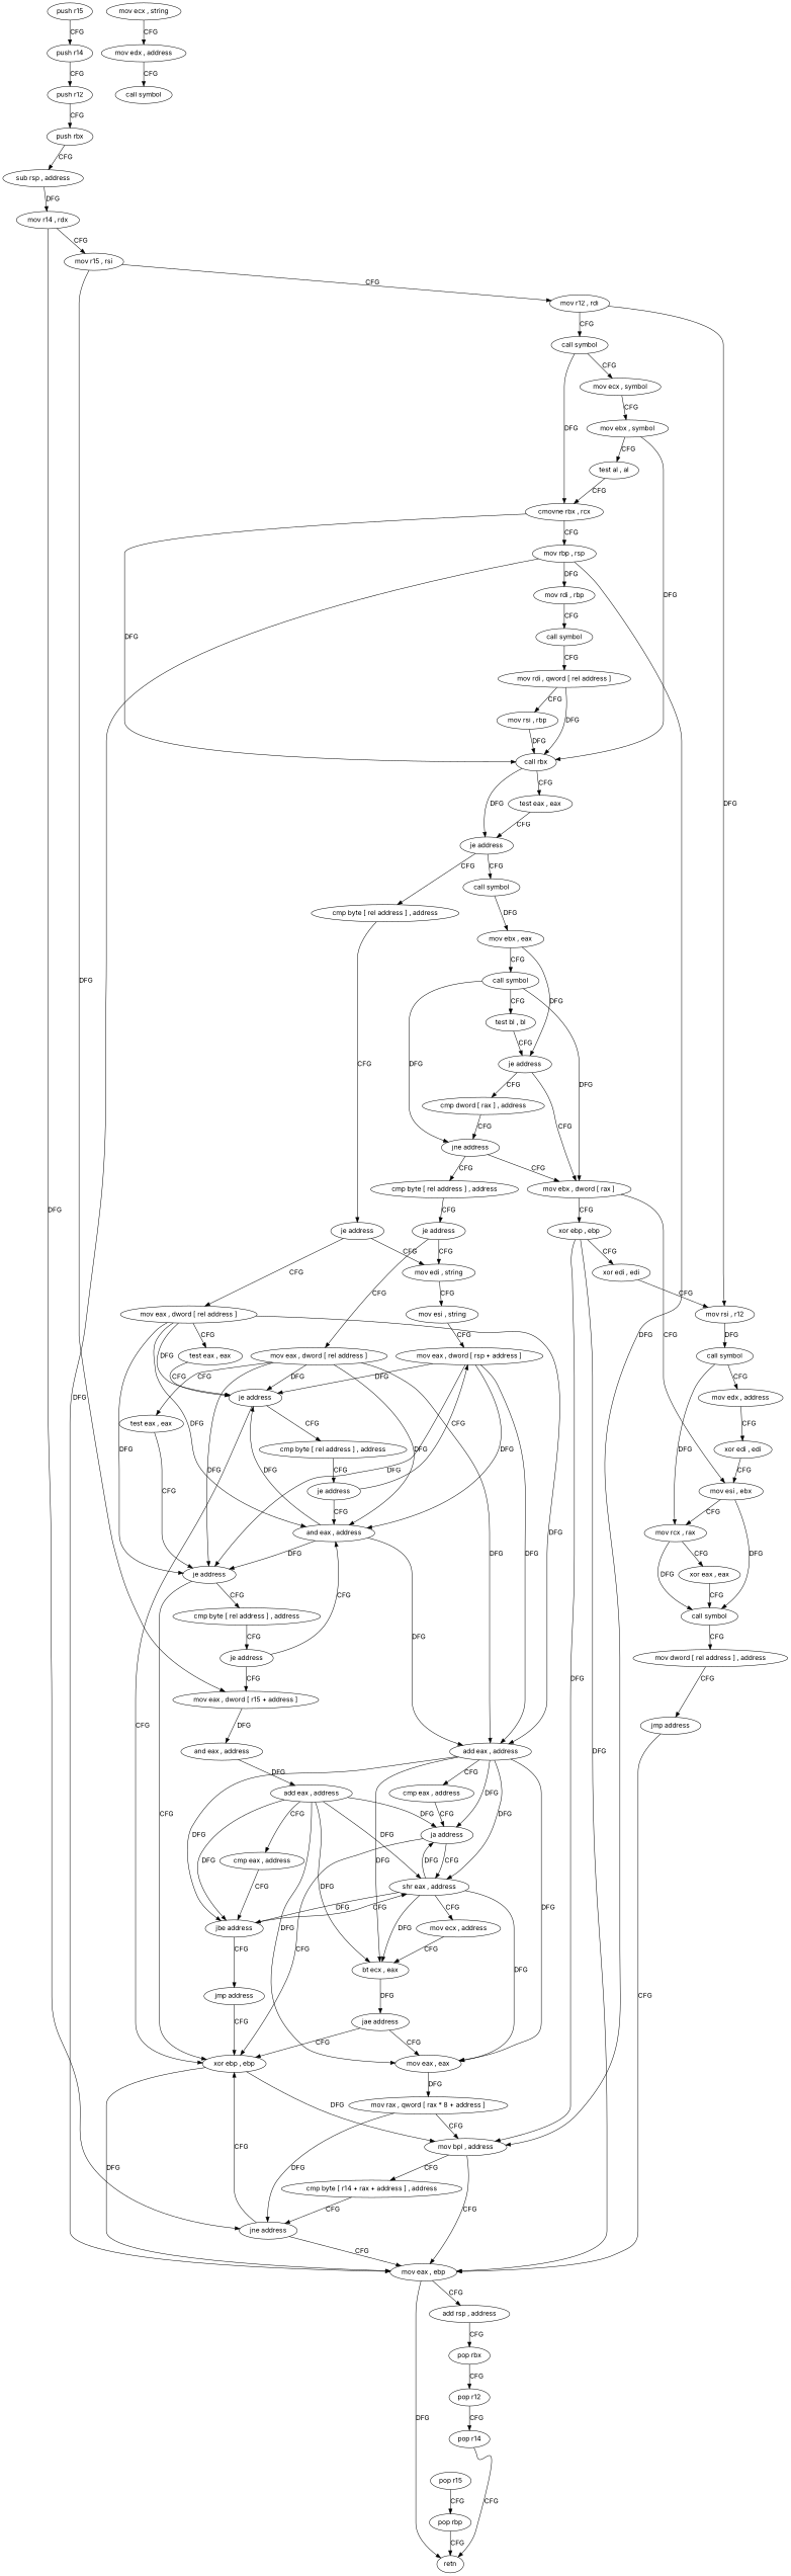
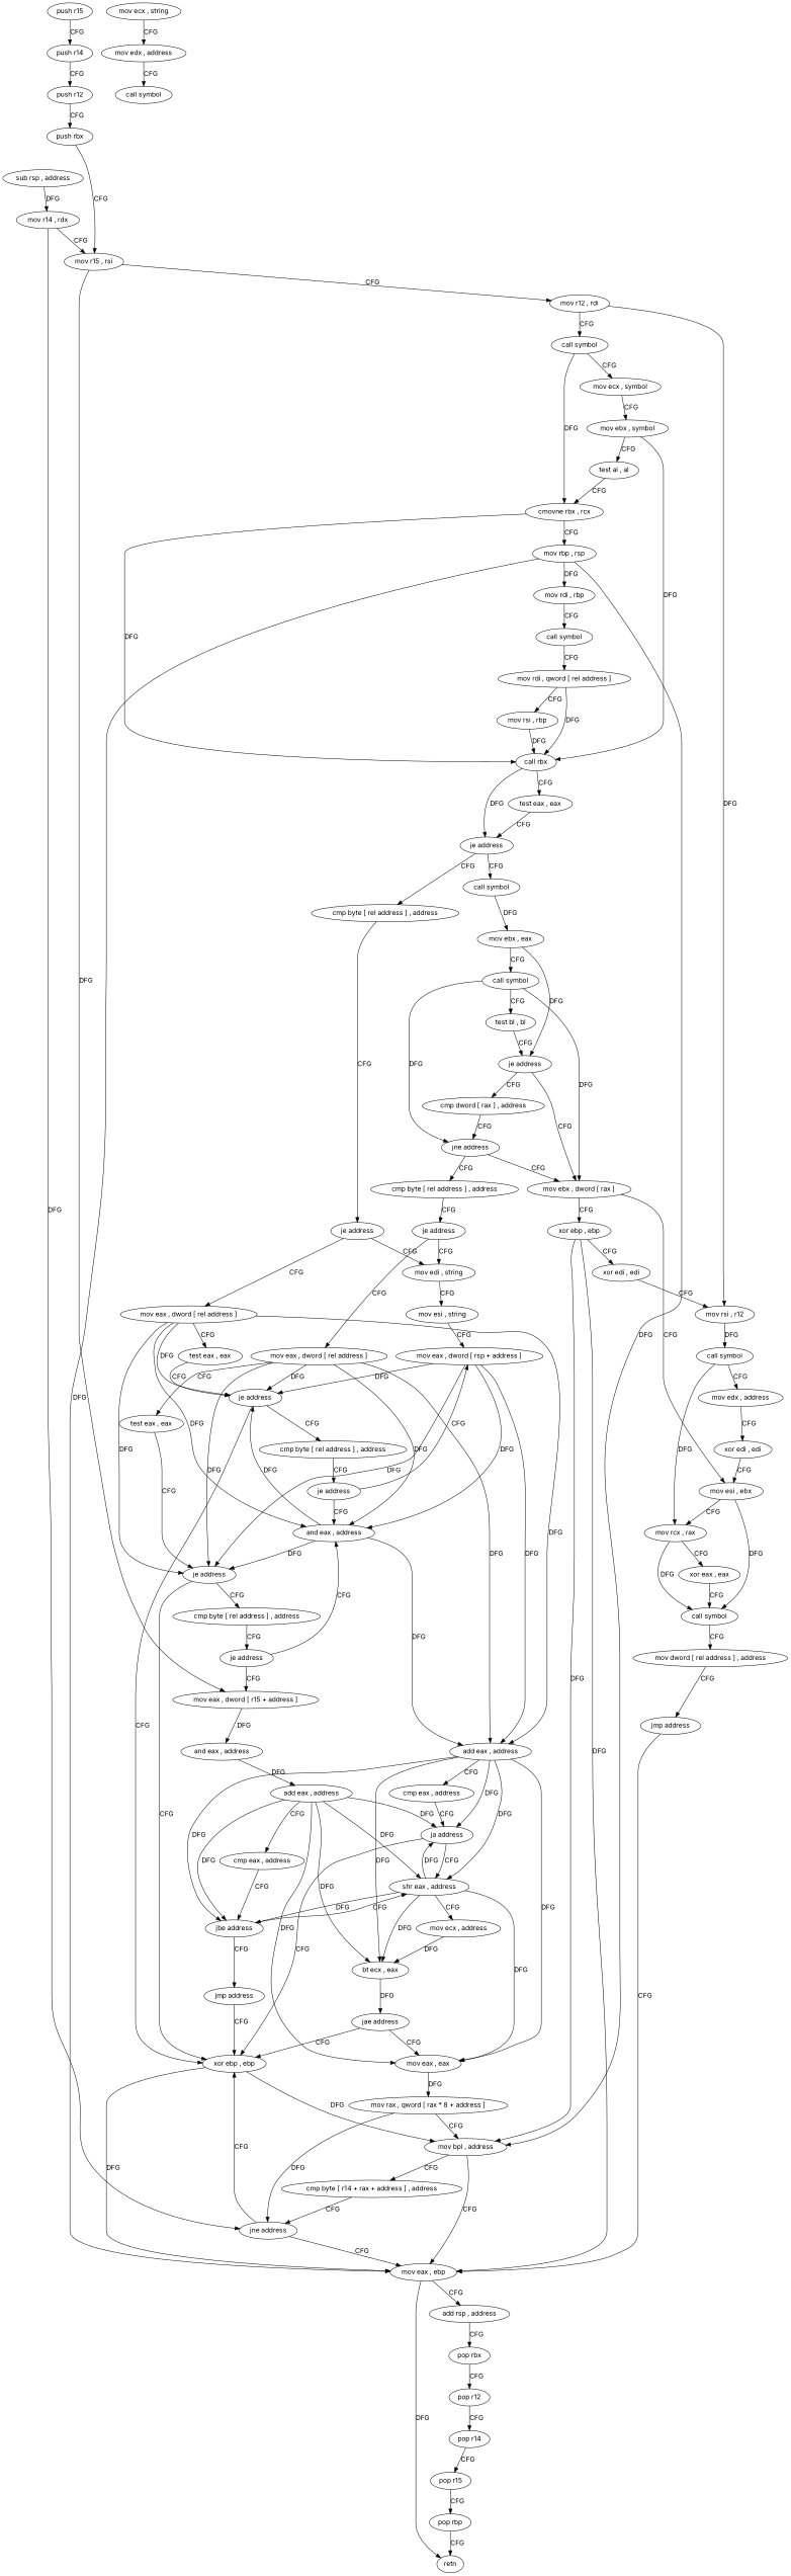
  digraph {
    fontname=Inter
    node [fontname=Inter]
    edge [fontname=Inter]
    n1 [label="push r15"]
    n2 [label="push r14"]
    n3 [label="push r12"]
    n4 [label="push rbx"]
    n5 [label="sub rsp , address"]
    n6 [label="mov r14 , rdx"]
    n7 [label="mov r15 , rsi"]
    n8 [label="jne address"]
    n9 [label="mov r12 , rdi"]
    n10 [label="mov eax , dword [ r15 + address ]"]
    n11 [label="mov eax , ebp"]
    n12 [label="xor ebp , ebp"]
    n13 [label="call symbol"]
    n14 [label="mov rsi , r12"]
    n15 [label="and eax , address"]
    n16 [label="mov ecx , symbol"]
    n17 [label="cmovne rbx , rcx"]
    n18 [label="call symbol"]
    n19 [label="mov ebx , symbol"]
    n20 [label="call rbx"]
    n21 [label="mov rbp , rsp"]
    n22 [label="test al , al"]
    n23 [label="test eax , eax"]
    n24 [label="je address"]
    n25 [label="mov rdi , rbp"]
    n26 [label="mov bpl , address"]
    n27 [label="call symbol"]
    n28 [label="add rsp , address"]
    n29 [label=retn]
    n30 [label="cmp byte [ r14 + rax + address ] , address"]
    n31 [label="mov rdi , qword [ rel address ]"]
    n32 [label="mov rsi , rbp"]
    n33 [label="cmp byte [ rel address ] , address"]
    n34 [label="call symbol"]
    n35 [label="je address"]
    n36 [label="mov ebx , eax"]
    n37 [label="mov edi , string"]
    n38 [label="mov eax , dword [ rel address ]"]
    n39 [label="call symbol"]
    n40 [label="je address"]
    n41 [label="mov esi , string"]
    n42 [label="test eax , eax"]
    n43 [label="je address"]
    n44 [label="and eax , address"]
    n45 [label="add eax , address"]
    n46 [label="je address"]
    n47 [label="mov eax , dword [ rsp + address ]"]
    n48 [label="cmp byte [ rel address ] , address"]
    n49 [label="cmp eax , address"]
    n50 [label="ja address"]
    n51 [label="shr eax , address"]
    n52 [label="bt ecx , eax"]
    n53 [label="mov eax , eax"]
    n54 [label="jbe address"]
    n55 [label="cmp byte [ rel address ] , address"]
    n56 [label="test bl , bl"]
    n57 [label="mov ebx , dword [ rax ]"]
    n58 [label="jne address"]
    n59 [label="cmp dword [ rax ] , address"]
    n60 [label="xor ebp , ebp"]
    n61 [label="mov esi , ebx"]
    n62 [label="cmp byte [ rel address ] , address"]
    n63 [label="xor edi , edi"]
    n64 [label="mov rcx , rax"]
    n65 [label="call symbol"]
    n66 [label="mov ecx , string"]
    n67 [label="mov edx , address"]
    n68 [label="call symbol"]
    n69 [label="je address"]
    n70 [label="mov edx , address"]
    n71 [label="xor edi , edi"]
    n72 [label="xor eax , eax"]
    n73 [label="mov dword [ rel address ] , address"]
    n74 [label="jmp address"]
    n75 [label="pop rbx"]
    n76 [label="je address"]
    n77 [label="mov eax , dword [ rel address ]"]
    n78 [label="pop r12"]
    n79 [label="pop r14"]
    n80 [label="pop r15"]
    n81 [label="pop rbp"]
    n82 [label="test eax , eax"]
    n83 [label="mov ecx , address"]
    n84 [label="jae address"]
    n85 [label="mov rax , qword [ rax * 8 + address ]"]
    n86 [label="jmp address"]
    n87 [label="je address"]
    n88 [label="add eax , address"]
    n89 [label="cmp eax , address"]
    n1 -> n2 [label=CFG]
    n2 -> n3 [label=CFG]
    n3 -> n4 [label=CFG]
-   n4 -> n5 [label=CFG]
+   n4 -> n7 [label=CFG]
    n5 -> n6 [label=DFG]
    n6 -> n7 [label=CFG]
    n6 -> n8 [label=DFG]
    n7 -> n9 [label=CFG]
    n7 -> n10 [label=DFG]
    n8 -> n11 [label=CFG]
    n8 -> n12 [label=CFG]
    n9 -> n13 [label=CFG]
    n9 -> n14 [label=DFG]
    n10 -> n15 [label=DFG]
    n11 -> n28 [label=CFG]
    n11 -> n29 [label=DFG]
    n12 -> n11 [label=DFG]
    n12 -> n26 [label=DFG]
    n13 -> n16 [label=CFG]
    n13 -> n17 [label=DFG]
    n14 -> n18 [label=DFG]
    n15 -> n88 [label=DFG]
    n16 -> n19 [label=CFG]
    n17 -> n20 [label=DFG]
    n17 -> n21 [label=CFG]
    n18 -> n64 [label=DFG]
    n18 -> n70 [label=CFG]
    n19 -> n20 [label=DFG]
    n19 -> n22 [label=CFG]
    n20 -> n23 [label=CFG]
    n20 -> n24 [label=DFG]
    n21 -> n11 [label=DFG]
    n21 -> n25 [label=DFG]
    n21 -> n26 [label=DFG]
    n22 -> n17 [label=CFG]
    n23 -> n24 [label=CFG]
    n24 -> n33 [label=CFG]
    n24 -> n34 [label=CFG]
    n25 -> n27 [label=CFG]
    n26 -> n11 [label=CFG]
    n26 -> n30 [label=CFG]
    n27 -> n31 [label=CFG]
    n28 -> n75 [label=CFG]
    n30 -> n8 [label=CFG]
    n31 -> n20 [label=DFG]
    n31 -> n32 [label=CFG]
    n32 -> n20 [label=DFG]
    n33 -> n35 [label=CFG]
    n34 -> n36 [label=DFG]
    n35 -> n37 [label=CFG]
    n35 -> n38 [label=CFG]
    n36 -> n39 [label=CFG]
    n36 -> n40 [label=DFG]
    n37 -> n41 [label=CFG]
    n38 -> n42 [label=CFG]
    n38 -> n43 [label=DFG]
    n38 -> n44 [label=DFG]
    n38 -> n45 [label=DFG]
    n38 -> n46 [label=DFG]
    n39 -> n56 [label=CFG]
    n39 -> n57 [label=DFG]
    n39 -> n58 [label=DFG]
    n40 -> n57 [label=CFG]
    n40 -> n59 [label=CFG]
    n41 -> n47 [label=CFG]
    n42 -> n43 [label=CFG]
    n43 -> n12 [label=CFG]
    n43 -> n48 [label=CFG]
    n44 -> n43 [label=DFG]
    n44 -> n45 [label=DFG]
    n44 -> n46 [label=DFG]
    n45 -> n49 [label=CFG]
    n45 -> n50 [label=DFG]
    n45 -> n51 [label=DFG]
    n45 -> n52 [label=DFG]
    n45 -> n53 [label=DFG]
    n45 -> n54 [label=DFG]
    n46 -> n12 [label=CFG]
    n46 -> n55 [label=CFG]
    n47 -> n43 [label=DFG]
    n47 -> n44 [label=DFG]
    n47 -> n45 [label=DFG]
    n47 -> n46 [label=DFG]
    n48 -> n69 [label=CFG]
    n49 -> n50 [label=CFG]
    n50 -> n12 [label=CFG]
    n50 -> n51 [label=CFG]
    n51 -> n50 [label=DFG]
    n51 -> n52 [label=DFG]
    n51 -> n53 [label=DFG]
    n51 -> n54 [label=DFG]
    n51 -> n83 [label=CFG]
    n52 -> n84 [label=DFG]
    n53 -> n85 [label=DFG]
    n54 -> n51 [label=CFG]
    n54 -> n86 [label=CFG]
    n55 -> n87 [label=CFG]
    n56 -> n40 [label=CFG]
    n57 -> n60 [label=CFG]
    n57 -> n61 [label=CFG]
    n58 -> n57 [label=CFG]
    n58 -> n62 [label=CFG]
    n59 -> n58 [label=CFG]
    n60 -> n11 [label=DFG]
    n60 -> n26 [label=DFG]
    n60 -> n63 [label=CFG]
    n61 -> n64 [label=CFG]
    n61 -> n65 [label=DFG]
    n62 -> n76 [label=CFG]
    n63 -> n14 [label=CFG]
    n64 -> n65 [label=DFG]
    n64 -> n72 [label=CFG]
    n65 -> n73 [label=CFG]
    n66 -> n67 [label=CFG]
    n67 -> n68 [label=CFG]
    n69 -> n44 [label=CFG]
    n69 -> n47 [label=CFG]
    n70 -> n71 [label=CFG]
    n71 -> n61 [label=CFG]
    n72 -> n65 [label=CFG]
    n73 -> n74 [label=CFG]
    n74 -> n11 [label=CFG]
    n75 -> n78 [label=CFG]
    n76 -> n37 [label=CFG]
    n76 -> n77 [label=CFG]
    n77 -> n43 [label=DFG]
    n77 -> n44 [label=DFG]
    n77 -> n45 [label=DFG]
    n77 -> n46 [label=DFG]
    n77 -> n82 [label=CFG]
    n78 -> n79 [label=CFG]
-   n79 -> n29 [label=CFG]
+   n79 -> n80 [label=CFG]
    n80 -> n81 [label=CFG]
    n81 -> n29 [label=CFG]
    n82 -> n46 [label=CFG]
-   n83 -> n52 [label=CFG]
+   n83 -> n52 [label=DFG]
    n84 -> n12 [label=CFG]
    n84 -> n53 [label=CFG]
    n85 -> n8 [label=DFG]
    n85 -> n26 [label=CFG]
    n86 -> n12 [label=CFG]
    n87 -> n10 [label=CFG]
    n87 -> n44 [label=CFG]
    n88 -> n50 [label=DFG]
    n88 -> n51 [label=DFG]
    n88 -> n52 [label=DFG]
    n88 -> n53 [label=DFG]
    n88 -> n54 [label=DFG]
    n88 -> n89 [label=CFG]
    n89 -> n54 [label=CFG]
  }
